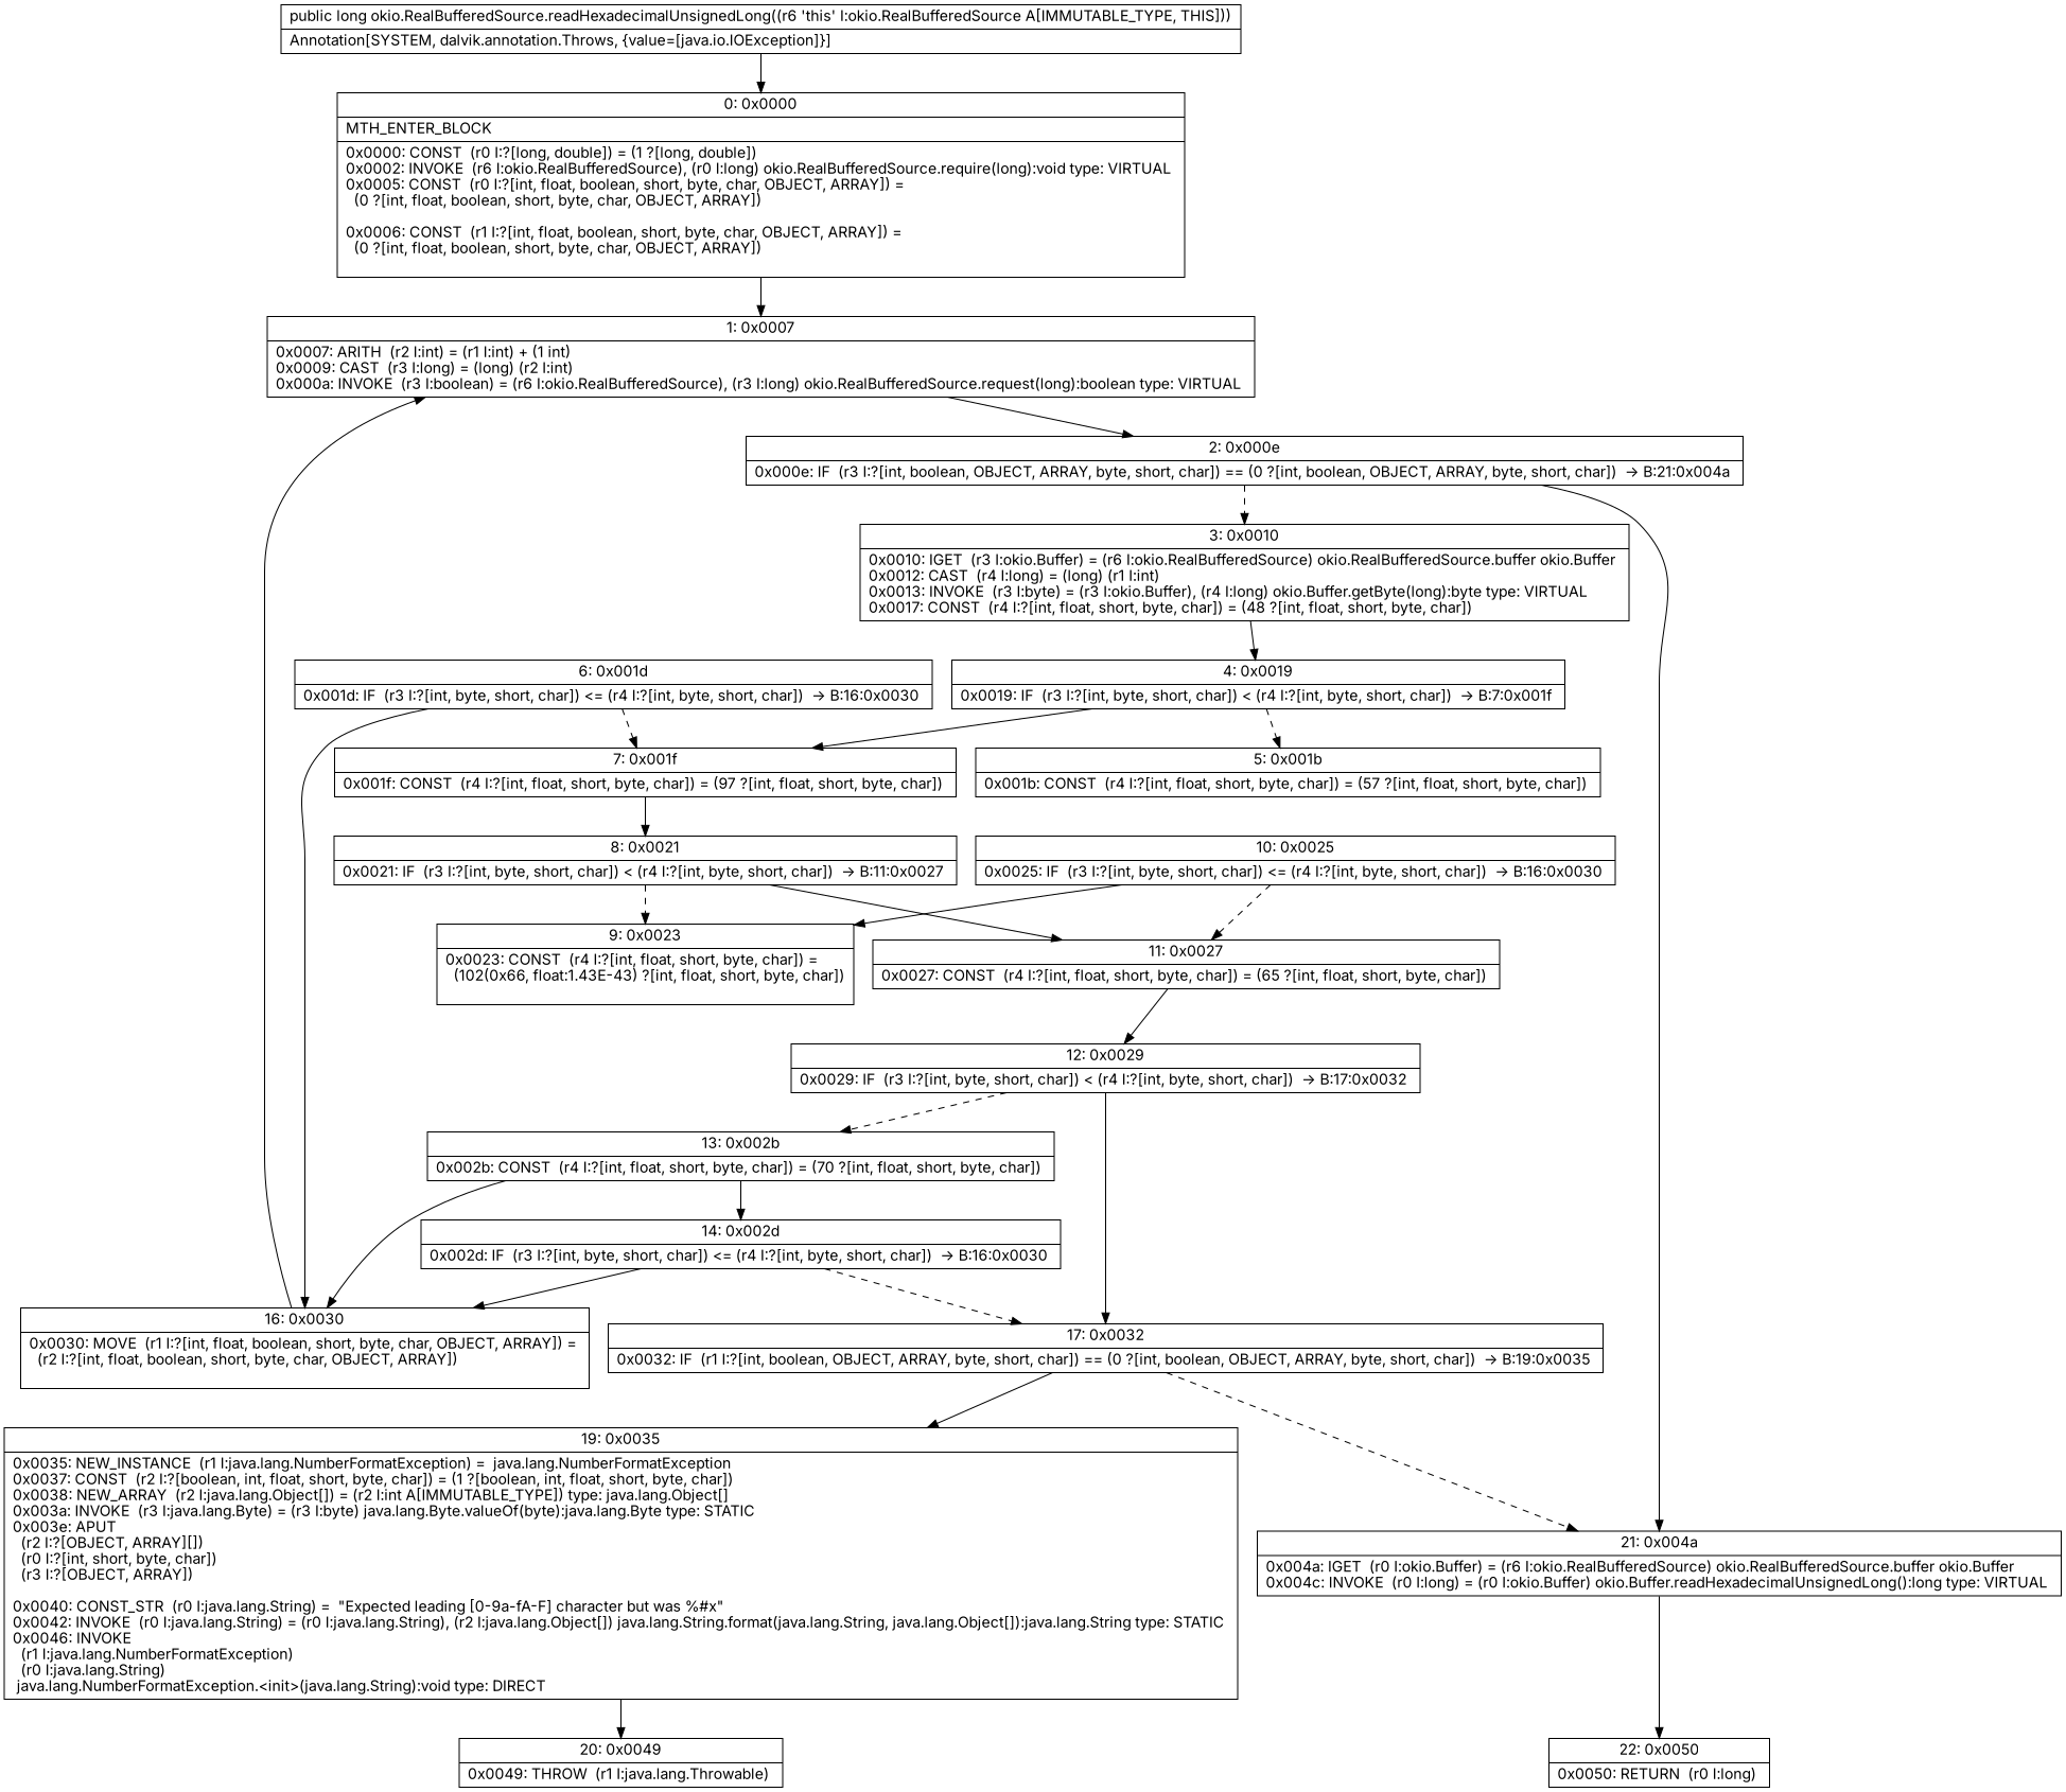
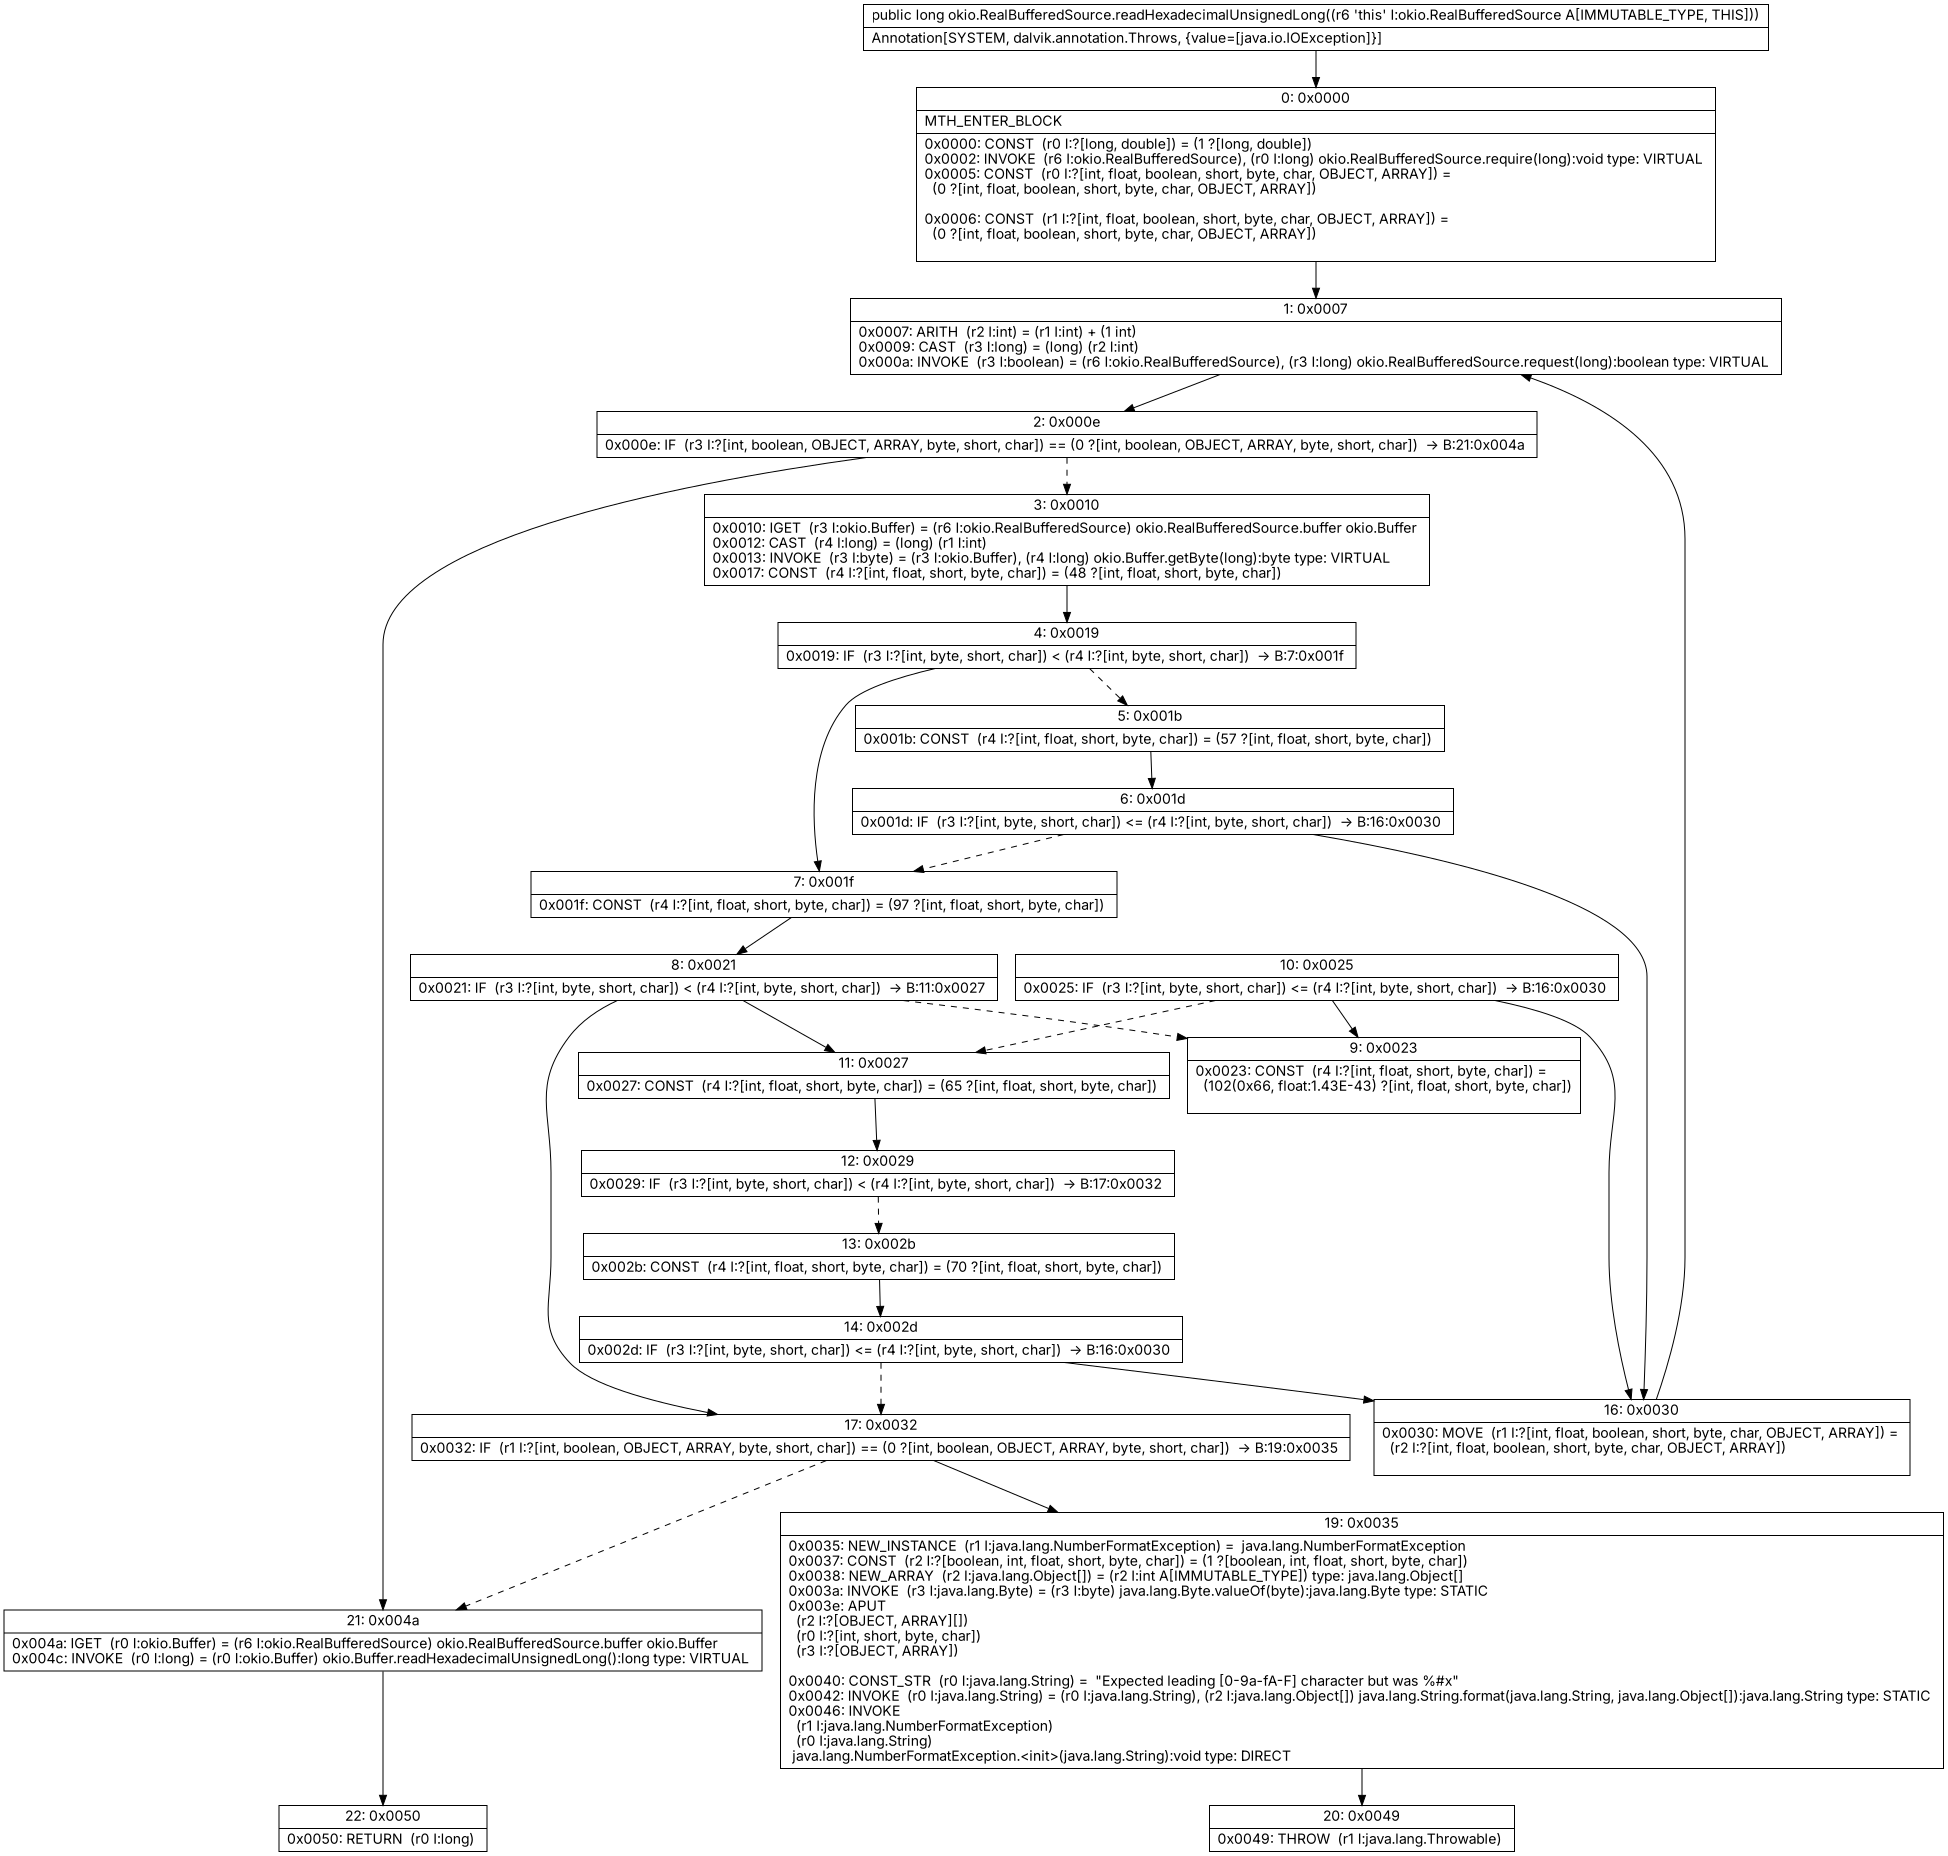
  digraph {
    fontname=Inter
    node [fontname=Inter shape=record]
    edge [fontname=Inter]
    n1 [label="{0\:\ 0x0000|MTH_ENTER_BLOCK\l|0x0000: CONST  (r0 I:?[long, double]) = (1 ?[long, double]) \l0x0002: INVOKE  (r6 I:okio.RealBufferedSource), (r0 I:long) okio.RealBufferedSource.require(long):void type: VIRTUAL \l0x0005: CONST  (r0 I:?[int, float, boolean, short, byte, char, OBJECT, ARRAY]) = \l  (0 ?[int, float, boolean, short, byte, char, OBJECT, ARRAY])\l \l0x0006: CONST  (r1 I:?[int, float, boolean, short, byte, char, OBJECT, ARRAY]) = \l  (0 ?[int, float, boolean, short, byte, char, OBJECT, ARRAY])\l \l}"]
    n2 [label="{1\:\ 0x0007|0x0007: ARITH  (r2 I:int) = (r1 I:int) + (1 int) \l0x0009: CAST  (r3 I:long) = (long) (r2 I:int) \l0x000a: INVOKE  (r3 I:boolean) = (r6 I:okio.RealBufferedSource), (r3 I:long) okio.RealBufferedSource.request(long):boolean type: VIRTUAL \l}"]
    n3 [label="{2\:\ 0x000e|0x000e: IF  (r3 I:?[int, boolean, OBJECT, ARRAY, byte, short, char]) == (0 ?[int, boolean, OBJECT, ARRAY, byte, short, char])  \-\> B:21:0x004a \l}"]
    n4 [label="{3\:\ 0x0010|0x0010: IGET  (r3 I:okio.Buffer) = (r6 I:okio.RealBufferedSource) okio.RealBufferedSource.buffer okio.Buffer \l0x0012: CAST  (r4 I:long) = (long) (r1 I:int) \l0x0013: INVOKE  (r3 I:byte) = (r3 I:okio.Buffer), (r4 I:long) okio.Buffer.getByte(long):byte type: VIRTUAL \l0x0017: CONST  (r4 I:?[int, float, short, byte, char]) = (48 ?[int, float, short, byte, char]) \l}"]
    n5 [label="{21\:\ 0x004a|0x004a: IGET  (r0 I:okio.Buffer) = (r6 I:okio.RealBufferedSource) okio.RealBufferedSource.buffer okio.Buffer \l0x004c: INVOKE  (r0 I:long) = (r0 I:okio.Buffer) okio.Buffer.readHexadecimalUnsignedLong():long type: VIRTUAL \l}"]
    n6 [label="{4\:\ 0x0019|0x0019: IF  (r3 I:?[int, byte, short, char]) \< (r4 I:?[int, byte, short, char])  \-\> B:7:0x001f \l}"]
    n7 [label="{22\:\ 0x0050|0x0050: RETURN  (r0 I:long) \l}"]
    n8 [label="{5\:\ 0x001b|0x001b: CONST  (r4 I:?[int, float, short, byte, char]) = (57 ?[int, float, short, byte, char]) \l}"]
    n9 [label="{7\:\ 0x001f|0x001f: CONST  (r4 I:?[int, float, short, byte, char]) = (97 ?[int, float, short, byte, char]) \l}"]
    n10 [label="{6\:\ 0x001d|0x001d: IF  (r3 I:?[int, byte, short, char]) \<= (r4 I:?[int, byte, short, char])  \-\> B:16:0x0030 \l}"]
    n11 [label="{8\:\ 0x0021|0x0021: IF  (r3 I:?[int, byte, short, char]) \< (r4 I:?[int, byte, short, char])  \-\> B:11:0x0027 \l}"]
    n12 [label="{16\:\ 0x0030|0x0030: MOVE  (r1 I:?[int, float, boolean, short, byte, char, OBJECT, ARRAY]) = \l  (r2 I:?[int, float, boolean, short, byte, char, OBJECT, ARRAY])\l \l}"]
    n13 [label="{9\:\ 0x0023|0x0023: CONST  (r4 I:?[int, float, short, byte, char]) = \l  (102(0x66, float:1.43E\-43) ?[int, float, short, byte, char])\l \l}"]
    n14 [label="{11\:\ 0x0027|0x0027: CONST  (r4 I:?[int, float, short, byte, char]) = (65 ?[int, float, short, byte, char]) \l}"]
    n15 [label="{12\:\ 0x0029|0x0029: IF  (r3 I:?[int, byte, short, char]) \< (r4 I:?[int, byte, short, char])  \-\> B:17:0x0032 \l}"]
    n16 [label="{10\:\ 0x0025|0x0025: IF  (r3 I:?[int, byte, short, char]) \<= (r4 I:?[int, byte, short, char])  \-\> B:16:0x0030 \l}"]
    n17 [label="{13\:\ 0x002b|0x002b: CONST  (r4 I:?[int, float, short, byte, char]) = (70 ?[int, float, short, byte, char]) \l}"]
    n18 [label="{17\:\ 0x0032|0x0032: IF  (r1 I:?[int, boolean, OBJECT, ARRAY, byte, short, char]) == (0 ?[int, boolean, OBJECT, ARRAY, byte, short, char])  \-\> B:19:0x0035 \l}"]
    n19 [label="{14\:\ 0x002d|0x002d: IF  (r3 I:?[int, byte, short, char]) \<= (r4 I:?[int, byte, short, char])  \-\> B:16:0x0030 \l}"]
    n20 [label="{19\:\ 0x0035|0x0035: NEW_INSTANCE  (r1 I:java.lang.NumberFormatException) =  java.lang.NumberFormatException \l0x0037: CONST  (r2 I:?[boolean, int, float, short, byte, char]) = (1 ?[boolean, int, float, short, byte, char]) \l0x0038: NEW_ARRAY  (r2 I:java.lang.Object[]) = (r2 I:int A[IMMUTABLE_TYPE]) type: java.lang.Object[] \l0x003a: INVOKE  (r3 I:java.lang.Byte) = (r3 I:byte) java.lang.Byte.valueOf(byte):java.lang.Byte type: STATIC \l0x003e: APUT  \l  (r2 I:?[OBJECT, ARRAY][])\l  (r0 I:?[int, short, byte, char])\l  (r3 I:?[OBJECT, ARRAY])\l \l0x0040: CONST_STR  (r0 I:java.lang.String) =  \"Expected leading [0\-9a\-fA\-F] character but was %#x\" \l0x0042: INVOKE  (r0 I:java.lang.String) = (r0 I:java.lang.String), (r2 I:java.lang.Object[]) java.lang.String.format(java.lang.String, java.lang.Object[]):java.lang.String type: STATIC \l0x0046: INVOKE  \l  (r1 I:java.lang.NumberFormatException)\l  (r0 I:java.lang.String)\l java.lang.NumberFormatException.\<init\>(java.lang.String):void type: DIRECT \l}"]
    n21 [label="{20\:\ 0x0049|0x0049: THROW  (r1 I:java.lang.Throwable) \l}"]
    n22 [label="{public long okio.RealBufferedSource.readHexadecimalUnsignedLong((r6 'this' I:okio.RealBufferedSource A[IMMUTABLE_TYPE, THIS]))  | Annotation[SYSTEM, dalvik.annotation.Throws, \{value=[java.io.IOException]\}]\l}"]
    n1 -> n2
    n2 -> n3
    n3 -> n4 [style=dashed]
    n3 -> n5
    n4 -> n6
    n5 -> n7
    n6 -> n8 [style=dashed]
    n6 -> n9
+   n8 -> n10
    n9 -> n11
    n10 -> n9 [style=dashed]
    n10 -> n12
    n11 -> n13 [style=dashed]
    n11 -> n14
    n12 -> n2
    n14 -> n15
    n15 -> n17 [style=dashed]
-   n15 -> n18
-   n17 -> n12
+   n11 -> n18
+   n16 -> n12
    n16 -> n13
    n16 -> n14 [style=dashed]
    n17 -> n19
    n18 -> n5 [style=dashed]
    n18 -> n20
    n19 -> n12
    n19 -> n18 [style=dashed]
    n20 -> n21
    n22 -> n1
  }
